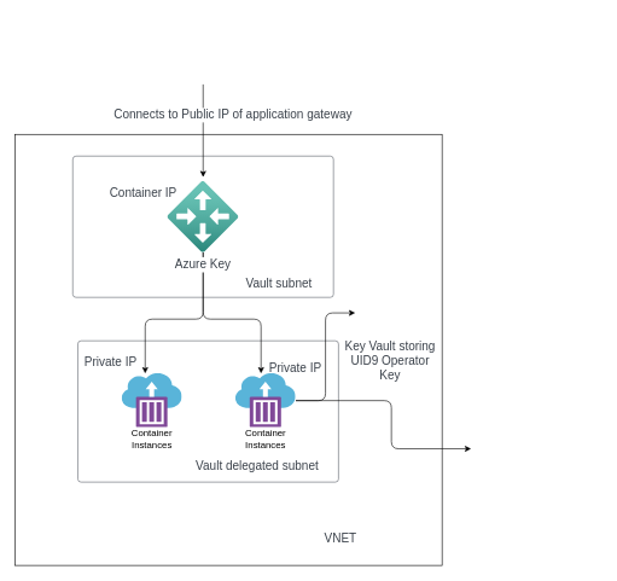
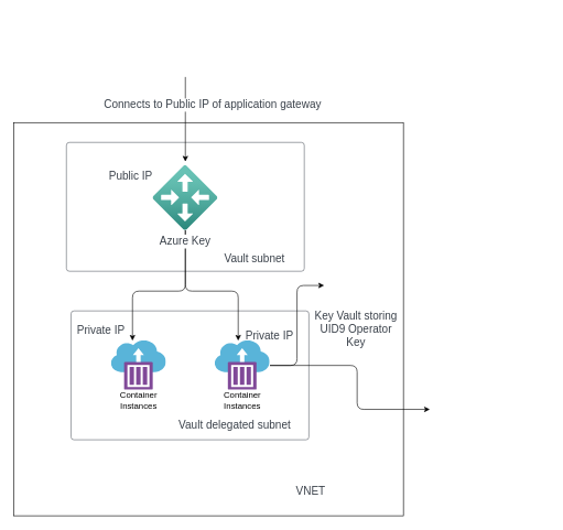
  <mxCell id="0" />
  <mxCell id="1" parent="0" />
  <mxCell id="2" value="" style="rounded=0;whiteSpace=wrap;html=1;fillColor=none;" vertex="1" parent="1"><mxGeometry x="20" y="185" width="590" height="595" as="geometry" /></mxCell>
  <mxCell id="3" value="" style="html=1;overflow=block;blockSpacing=1;whiteSpace=wrap;container=1;pointerEvents=0;collapsible=0;recursiveResize=0;fontSize=13;spacing=0;strokeColor=#3a414a;strokeOpacity=100;fillOpacity=0;rounded=1;absoluteArcSize=1;arcSize=9;fillColor=#000000;strokeWidth=0.8;lucidId=QzXKteArs-nW;" vertex="1" parent="1"><mxGeometry x="100" y="215" width="360" height="195" as="geometry" /></mxCell>
  <mxCell id="4" value="" style="image;aspect=fixed;html=1;points=[];align=center;fontSize=12;image=img/lib/azure2/other/Local_Network_Gateways.svg;imageBackground=default;movable=0;resizable=0;rotatable=0;deletable=0;editable=0;locked=1;connectable=0;" vertex="1" parent="3"><mxGeometry x="131" y="35" width="98" height="98" as="geometry" /></mxCell>
  <mxCell id="5" value="" style="html=1;overflow=block;blockSpacing=1;whiteSpace=wrap;container=1;pointerEvents=0;collapsible=0;recursiveResize=0;fontSize=13;spacing=0;strokeColor=#3a414a;strokeOpacity=100;fillOpacity=0;rounded=1;absoluteArcSize=1;arcSize=9;fillColor=#000000;strokeWidth=0.8;lucidId=cAXKU-1Eo5x.;" vertex="1" parent="1"><mxGeometry x="107" y="470" width="360" height="195" as="geometry" /></mxCell>
  <mxCell id="6" value="Container Instances" style="overflow=block;blockSpacing=1;whiteSpace=wrap;image;aspect=fixed;html=1;points=[];align=center;verticalAlign=top;image=img/lib/mscae/Container_Instances.svg;fontSize=13;spacing=0;strokeColor=#3a414a;strokeOpacity=100;rounded=1;absoluteArcSize=1;arcSize=9;fillColor=#804998;strokeWidth=0.8;lucidId=PAXK0dAgrKB4;" vertex="1" parent="1"><mxGeometry x="168" y="515" width="83" height="75" as="geometry" /></mxCell>
  <mxCell id="7" style="edgeStyle=orthogonalEdgeStyle;rounded=1;orthogonalLoop=1;jettySize=auto;html=1;entryX=0;entryY=0.5;entryDx=0;entryDy=0;" edge="1" parent="1" source="8" target="10"><mxGeometry relative="1" as="geometry" /></mxCell>
  <mxCell id="8" value="Container Instances" style="overflow=block;blockSpacing=1;whiteSpace=wrap;image;aspect=fixed;html=1;points=[];align=center;verticalAlign=top;image=img/lib/mscae/Container_Instances.svg;fontSize=13;spacing=0;strokeColor=#3a414a;strokeOpacity=100;rounded=1;absoluteArcSize=1;arcSize=9;fillColor=#804998;strokeWidth=0.8;lucidId=RAXK-BxJqD-c;" vertex="1" parent="1"><mxGeometry x="325" y="515" width="83" height="75" as="geometry" /></mxCell>
  <mxCell id="9" value="" style="html=1;overflow=block;blockSpacing=1;whiteSpace=wrap;shape=image;fontSize=13;spacing=3.8;strokeColor=none;strokeOpacity=100;strokeWidth=0;image=https://images.lucid.app/images/edc3706c-8eab-4830-9c16-fb4f0cd1f9c1/content;imageAspect=0;lucidId=1CXKNPt4JEED;" vertex="1" parent="1"><mxGeometry x="25" y="678.5" width="179" height="101" as="geometry" /></mxCell>
  <mxCell id="10" value="" style="html=1;overflow=block;blockSpacing=1;whiteSpace=wrap;shape=image;fontSize=13;spacing=3.8;strokeColor=none;strokeOpacity=100;strokeWidth=0;image=https://images.lucid.app/images/26ec46a9-9513-4c4c-84cb-1d76e770e595/content;imageAspect=0;lucidId=sDXKmebV12Fd;" vertex="1" parent="1"><mxGeometry x="490" y="410" width="105" height="43" as="geometry" /></mxCell>
  <mxCell id="11" value="Key Vault storing UID9 Operator Key" style="html=1;overflow=block;blockSpacing=1;whiteSpace=wrap;fontSize=16.7;fontColor=#3a414a;spacing=3.8;strokeOpacity=0;fillOpacity=0;rounded=1;absoluteArcSize=1;arcSize=9;fillColor=#ffffff;strokeWidth=0.8;lucidId=lEXKQN5n9ax6;" vertex="1" parent="1"><mxGeometry x="467" y="464" width="143" height="38" as="geometry" /></mxCell>
  <mxCell id="12" value="VNET" style="html=1;overflow=block;blockSpacing=1;whiteSpace=wrap;fontSize=16.7;fontColor=#3a414a;spacing=3.8;strokeOpacity=0;fillOpacity=0;rounded=1;absoluteArcSize=1;arcSize=9;fillColor=#ffffff;strokeWidth=0.8;lucidId=uEXK5a2BTH~.;" vertex="1" parent="1"><mxGeometry x="380" y="720" width="180" height="45" as="geometry" /></mxCell>
  <mxCell id="13" value="Vault delegated subnet" style="html=1;overflow=block;blockSpacing=1;whiteSpace=wrap;fontSize=16.7;fontColor=#3a414a;spacing=3.8;strokeOpacity=0;fillOpacity=0;rounded=1;absoluteArcSize=1;arcSize=9;fillColor=#ffffff;strokeWidth=0.8;lucidId=BEXKHvOiutyE;" vertex="1" parent="1"><mxGeometry x="235" y="620" width="240" height="46" as="geometry" /></mxCell>
  <mxCell id="14" style="edgeStyle=orthogonalEdgeStyle;rounded=0;orthogonalLoop=1;jettySize=auto;html=1;exitX=0.5;exitY=1;exitDx=0;exitDy=0;entryX=1;entryY=0;entryDx=0;entryDy=0;" edge="1" parent="1" source="15" target="21"><mxGeometry relative="1" as="geometry" /></mxCell>
  <mxCell id="15" value="" style="html=1;overflow=block;blockSpacing=1;whiteSpace=wrap;shape=image;fontSize=13;spacing=3.8;strokeColor=none;strokeOpacity=100;strokeWidth=0;image=https://images.lucid.app/images/942c294f-42ba-40e5-b31c-3cc80137ad92/content;imageAspect=0;lucidId=wFXKdPKnfIEu;" vertex="1" parent="1"><mxGeometry x="232" y="20" width="96" height="96" as="geometry" /></mxCell>
  <mxCell id="16" value="Connects to Public IP of application gateway" style="html=1;overflow=block;blockSpacing=1;whiteSpace=wrap;fontSize=16.7;fontColor=#3a414a;spacing=3.8;strokeOpacity=0;fillOpacity=0;rounded=1;absoluteArcSize=1;arcSize=9;fillColor=#ffffff;strokeWidth=0.8;lucidId=QFXKPqSnPBcl;labelBackgroundColor=default;" vertex="1" parent="1"><mxGeometry x="153" y="145" width="337" height="16" as="geometry" /></mxCell>
  <mxCell id="17" value="" style="html=1;overflow=block;blockSpacing=1;whiteSpace=wrap;shape=image;fontSize=13;spacing=3.8;strokeColor=none;strokeOpacity=100;strokeWidth=0;image=https://images.lucid.app/images/5142195a-abfa-4c0c-9fb4-c84dbff129a7/content;imageAspect=0;lucidId=9GXKD7V2e3ED;" vertex="1" parent="1"><mxGeometry x="650" y="572" width="180" height="94" as="geometry" /></mxCell>
  <mxCell id="18" value="" style="html=1;overflow=block;blockSpacing=1;whiteSpace=wrap;shape=image;fontSize=13;spacing=3.8;strokeColor=none;strokeOpacity=100;strokeWidth=0;image=https://images.lucid.app/images/001f414d-f4f7-46dd-9522-93b0c7c14e4f/content;imageAspect=0;lucidId=FgYK6.Zhub4B;" vertex="1" parent="1"><mxGeometry x="168" y="508" width="36" height="36" as="geometry" /></mxCell>
  <mxCell id="19" value="" style="html=1;overflow=block;blockSpacing=1;whiteSpace=wrap;shape=image;fontSize=13;spacing=3.8;strokeColor=none;strokeOpacity=100;strokeWidth=0;image=https://images.lucid.app/images/001f414d-f4f7-46dd-9522-93b0c7c14e4f/content;imageAspect=0;lucidId=PgYKTO.pfcul;" vertex="1" parent="1"><mxGeometry x="325" y="506" width="36" height="36" as="geometry" /></mxCell>
  <mxCell id="20" value="" style="html=1;overflow=block;blockSpacing=1;whiteSpace=wrap;shape=image;fontSize=13;spacing=3.8;strokeColor=none;strokeOpacity=100;strokeWidth=0;image=https://images.lucid.app/images/9c8185cc-c466-47de-b6af-44c7d193f10e/content;imageAspect=0;lucidId=7gYKJm.oIWha;" vertex="1" parent="1"><mxGeometry x="229" y="245" width="44" height="44" as="geometry" /></mxCell>
- <mxCell id="21" value="Container IP" style="html=1;overflow=block;blockSpacing=1;whiteSpace=wrap;fontSize=16.7;fontColor=#3a414a;spacing=3.8;strokeOpacity=0;fillOpacity=0;rounded=1;absoluteArcSize=1;arcSize=9;fillColor=#ffffff;strokeWidth=0.8;lucidId=thYKXsZJ~F~d;" vertex="1" parent="1"><mxGeometry x="115" y="244" width="165" height="45" as="geometry" /></mxCell>
+ <mxCell id="21" value="Public IP" style="html=1;overflow=block;blockSpacing=1;whiteSpace=wrap;fontSize=16.7;fontColor=#3a414a;spacing=3.8;strokeOpacity=0;fillOpacity=0;rounded=1;absoluteArcSize=1;arcSize=9;fillColor=#ffffff;strokeWidth=0.8;lucidId=thYKXsZJ~F~d;" vertex="1" parent="1"><mxGeometry x="115" y="244" width="165" height="45" as="geometry" /></mxCell>
  <mxCell id="22" value="Private IP" style="html=1;overflow=block;blockSpacing=1;whiteSpace=wrap;fontSize=16.7;fontColor=#3a414a;spacing=3.8;strokeOpacity=0;fillOpacity=0;rounded=1;absoluteArcSize=1;arcSize=9;fillColor=#ffffff;strokeWidth=0.8;lucidId=5hYKTQcfIXwi;" vertex="1" parent="1"><mxGeometry x="70" y="478" width="165" height="45" as="geometry" /></mxCell>
  <mxCell id="23" value="Private IP" style="html=1;overflow=block;blockSpacing=1;whiteSpace=wrap;fontSize=16.7;fontColor=#3a414a;spacing=3.8;strokeOpacity=0;fillOpacity=0;rounded=1;absoluteArcSize=1;arcSize=9;fillColor=#ffffff;strokeWidth=0.8;lucidId=jiYKxgArowhF;" vertex="1" parent="1"><mxGeometry x="325" y="485" width="165" height="45" as="geometry" /></mxCell>
  <mxCell id="24" value="Vault subnet" style="html=1;overflow=block;blockSpacing=1;whiteSpace=wrap;fontSize=16.7;fontColor=#3a414a;spacing=3.8;strokeOpacity=0;fillOpacity=0;rounded=1;absoluteArcSize=1;arcSize=9;fillColor=#ffffff;strokeWidth=0.8;lucidId=EbZKKX~F5FXP;" vertex="1" parent="1"><mxGeometry x="295" y="373" width="180" height="38" as="geometry" /></mxCell>
  <mxCell id="25" style="edgeStyle=orthogonalEdgeStyle;rounded=1;orthogonalLoop=1;jettySize=auto;html=1;" edge="1" parent="1" target="6"><mxGeometry relative="1" as="geometry"><mxPoint x="280" y="348" as="sourcePoint" /><Array as="points"><mxPoint x="280" y="440" /><mxPoint x="200" y="440" /></Array></mxGeometry></mxCell>
  <mxCell id="26" style="edgeStyle=orthogonalEdgeStyle;rounded=1;orthogonalLoop=1;jettySize=auto;html=1;" edge="1" parent="1"><mxGeometry relative="1" as="geometry"><mxPoint x="280" y="348" as="sourcePoint" /><mxPoint x="360" y="515" as="targetPoint" /><Array as="points"><mxPoint x="280" y="440" /><mxPoint x="360" y="440" /></Array></mxGeometry></mxCell>
  <mxCell id="27" style="edgeStyle=orthogonalEdgeStyle;rounded=1;orthogonalLoop=1;jettySize=auto;html=1;entryX=0;entryY=0.5;entryDx=0;entryDy=0;" edge="1" parent="1" source="8" target="17"><mxGeometry relative="1" as="geometry"><Array as="points"><mxPoint x="540" y="553" /><mxPoint x="540" y="619" /></Array></mxGeometry></mxCell>
  <mxCell id="28" value="&lt;font style=&quot;font-size: 16.7px;&quot; color=&quot;#3a414a&quot;&gt;Azure Key&lt;/font&gt;" style="text;html=1;strokeColor=none;fillColor=none;align=center;verticalAlign=middle;whiteSpace=wrap;rounded=0;labelBackgroundColor=default;" vertex="1" parent="1"><mxGeometry x="220" y="350" width="120" height="30" as="geometry" /></mxCell>
